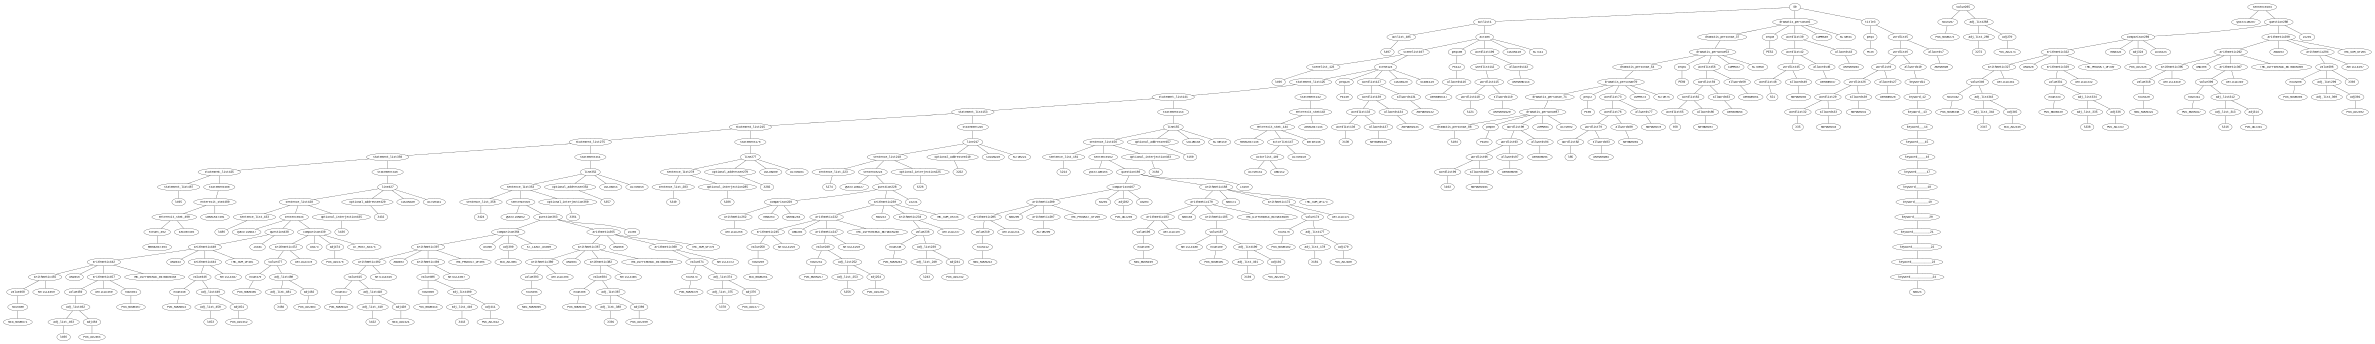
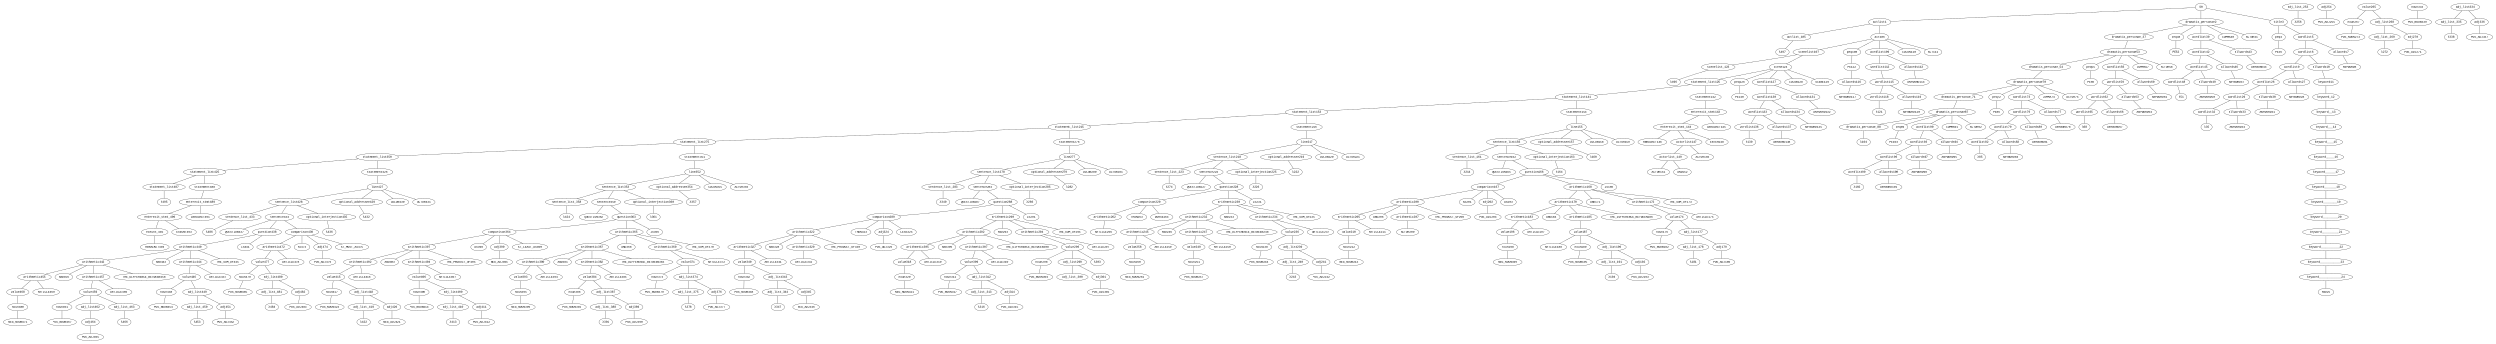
  strict graph {
    fontname="Liberation Mono"
    node [fontname="Liberation Mono"]
    edge [fontname="Liberation Mono"]
    S0
    actlist1
    dramatis_personae2
    title3
    actlist_105
    act106
    dramatis_personae_37
    peq38
    wordlist39
    COMMA40
    ACTOR41
    peq4
    wordlist5
    "λ497"
    scenelist107
    peq108
    wordlist109
    COLON110
    ACT111
    dramatis_personae53
    PE52
    wordlist42
    allwords43
    PE36
    wordlist6
    allwords7
    wordlist9
    allwords10
    ANYWORD8
    wordlist26
    allwords27
    keyword11
    wordlist29
    allwords30
    ANYWORD28
    keyword_12
    keyword__13
    keyword___14
    keyword____15
    keyword_____16
    keyword______17
    keyword_______18
    keyword________19
    keyword_________20
    keyword__________21
    keyword___________22
    keyword____________23
    keyword_____________24
    AND25
    wordlist32
    allwords33
    ANYWORD31
    "λ35"
    ANYWORD34
    dramatis_personae_54
    peq55
    wordlist56
    COMMA57
    ACTOR58
    wordlist45
    allwords46
    ANYWORD44
    wordlist48
    allwords49
    ANYWORD47
    "λ51"
    ANYWORD50
    dramatis_personae70
    PE69
    wordlist59
    allwords60
    dramatis_personae_71
    peq72
    wordlist73
    COMMA74
    ACTOR75
    wordlist62
    allwords63
    ANYWORD61
    wordlist65
    allwords66
    ANYWORD64
    "λ68"
    ANYWORD67
    dramatis_personae87
    PE86
    wordlist76
    allwords77
    dramatis_personae_88
    peq89
    wordlist90
    COMMA91
    ACTOR92
    wordlist79
    allwords80
    ANYWORD78
    wordlist82
    allwords83
    ANYWORD81
    "λ85"
    ANYWORD84
    "λ104"
    PE103
    wordlist93
    allwords94
    wordlist96
    allwords97
    ANYWORD95
    wordlist99
    allwords100
    ANYWORD98
    "λ102"
    ANYWORD101
    scenelist_123
    scene124
    PE122
    wordlist112
    allwords113
    "λ496"
    statement_list125
    peq126
    wordlist127
    COLON128
    SCENE129
    allwords116
    wordlist115
    ANYWORD114
    wordlist118
    allwords119
    ANYWORD117
    "λ121"
    ANYWORD120
    statement_list141
    statement142
    PE140
    wordlist130
    allwords131
    statement_list153
    statement154
    enterexit_stmt143
    wordlist133
    allwords134
    ANYWORD132
    wordlist136
    allwords137
    ANYWORD135
    "λ139"
    ANYWORD138
    statement_list215
    statement216
    line155
    enterexit_stmt_144
    LBRACKET145
    RBRACKET146
    actorlist147
    ENTER148
    actorlist_149
    ACTOR150
    ACTOR151
    AND152
    statement_list275
    statement276
    line217
    sentence_list156
    optional_addressee157
    COLON158
    ACTOR159
    sentence_list_161
    sentence162
    optional_interjection163
    "λ160"
    "λ214"
    QUESTION165
    question166
    "λ164"
    comparison167
    arithmetic168
    IS169
    arithmetic200
    AS201
    adj202
    AS203
    arithmetic170
    AND171
    arithmetic172
    THE_SUM_OF173
    arithmetic205
    AND206
    arithmetic207
    THE_PRODUCT_OF208
    POS_ADJ204
    arithmetic183
    AND184
    arithmetic185
    THE_DIFFERENCE_BETWEEN186
    value174
    ARTICLE175
    value196
    ARTICLE197
    value187
    noun176
    adj_list177
    POS_NOUN182
    adj_list_178
    adj179
    "λ181"
    POS_ADJ180
    noun198
    ARTICLE188
    noun189
    adj_list190
    POS_NOUN195
    adj_list_191
    adj192
    "λ194"
    POS_ADJ193
    NEG_NOUN199
    value210
    ARTICLE211
    ACTOR209
    noun212
    NEG_NOUN213
    statement_list350
    statement351
    line277
    sentence_list218
    optional_addressee219
    COLON220
    ACTOR221
    sentence_list_223
    sentence224
    optional_interjection225
    "λ222"
    "λ274"
    QUESTION227
    question228
    "λ226"
    comparison229
    arithmetic230
    IS231
    arithmetic262
    THAN263
    WORSE264
    arithmetic232
    AND233
    arithmetic234
    THE_SUM_OF235
    ARTICLE266
    arithmetic245
    AND246
    arithmetic247
    THE_DIFFERENCE_BETWEEN248
    value236
    ARTICLE237
    value258
    ARTICLE259
    value249
    ARTICLE250
    noun238
    adj_list239
    POS_NOUN244
    adj_list_240
    adj241
    "λ243"
    POS_ADJ242
    noun260
    noun251
-   adj_list252
    POS_NOUN257
    adj_list_253
    adj254
    "λ256"
    POS_ADJ255
    NEG_NOUN261
    value265
    noun267
    adj_list268
    POS_NOUN273
    adj_list_269
    adj270
    "λ272"
    POS_ADJ271
    statement_list425
    statement426
    line352
    sentence_list278
    optional_addressee279
    COLON280
    ACTOR281
    sentence_list_283
    sentence284
    optional_interjection285
    "λ282"
    "λ349"
    QUESTION287
    question288
    "λ286"
    comparison289
    arithmetic290
    IS291
    arithmetic322
    THAN323
    adj324
    LESS325
    arithmetic292
    AND293
    arithmetic294
    THE_SUM_OF295
    arithmetic327
    AND328
    arithmetic329
    THE_PRODUCT_OF330
    POS_ADJ326
    arithmetic305
    AND306
    arithmetic307
    THE_DIFFERENCE_BETWEEN308
    value296
    ARTICLE297
    value318
    ARTICLE319
    value309
    ARTICLE310
    noun298
    adj_list299
    "λ303"
    POS_NOUN304
    adj_list_300
    adj301
    POS_ADJ302
    noun320
    noun311
    adj_list312
    POS_NOUN317
    adj_list_313
    adj314
    "λ316"
    POS_ADJ315
    NEG_NOUN321
    value340
    ARTICLE341
-   value331
    ARTICLE332
    noun342
    adj_list343
    noun333
    adj_list334
    POS_NOUN339
    adj_list_335
    adj336
    "λ338"
    POS_ADJ337
    POS_NOUN348
    adj_list_344
    adj345
    "λ347"
    NEG_ADJ346
    statement_list487
    statement488
    line427
    sentence_list353
    optional_addressee354
    COLON355
    ACTOR356
    sentence_list_358
    sentence359
    optional_interjection360
    "λ357"
    "λ424"
    QUESTION362
    question363
    "λ361"
    comparison364
    arithmetic365
    IS366
    arithmetic397
    AS398
    adj399
    AT_LEAST_AS400
    arithmetic367
    AND368
    arithmetic369
    THE_SUM_OF370
    arithmetic402
    AND403
    arithmetic404
    THE_PRODUCT_OF405
    NEG_ADJ401
    arithmetic380
    AND381
    arithmetic382
    THE_DIFFERENCE_BETWEEN383
    value371
    ARTICLE372
    value393
    ARTICLE394
    value384
    ARTICLE385
    noun373
    adj_list374
    POS_NOUN379
    adj_list_375
    adj376
    "λ378"
    POS_ADJ377
    noun395
    noun386
    adj_list387
    POS_NOUN392
    adj_list_388
    adj389
    "λ391"
    POS_ADJ390
    NEG_NOUN396
    value415
    ARTICLE416
    value406
    ARTICLE407
    noun417
    adj_list418
    noun408
    adj_list409
    POS_NOUN414
    adj_list_410
    adj411
    "λ413"
    POS_ADJ412
    POS_NOUN423
    adj_list_419
    adj420
    "λ422"
    NEG_ADJ421
    "λ495"
    enterexit_stmt489
    sentence_list428
    optional_addressee429
    COLON430
    ACTOR431
    sentence_list_433
    sentence434
    optional_interjection435
    "λ432"
    "λ486"
    QUESTION437
    question438
    comparison439
    "λ436"
    arithmetic440
    IS441
    arithmetic472
    AS473
    adj474
    AT_MOST_AS475
    arithmetic442
    AND443
    arithmetic444
    THE_SUM_OF445
    value477
    ARTICLE478
    POS_ADJ476
    arithmetic455
    AND456
    arithmetic457
    THE_DIFFERENCE_BETWEEN458
    value446
    ARTICLE447
    value468
    ARTICLE469
    value459
    ARTICLE460
    noun448
    adj_list449
    POS_NOUN454
    adj_list_450
    adj451
    "λ453"
    POS_ADJ452
    n478 [label=noun480]
    noun461
    adj_list462
    POS_NOUN467
    adj_list_463
    adj464
    "λ466"
    POS_ADJ465
    NEG_NOUN471
    noun479
    adj_list480
    POS_NOUN485
    adj_list_481
    adj482
    "λ484"
    POS_ADJ483
    enterexit_stmt_490
    LBRACKET491
    exeunt_492
    EXEUNT493
    RBRACKET494
    S0 -- actlist1
    S0 -- dramatis_personae2
    S0 -- title3
    actlist1 -- actlist_105
    actlist1 -- act106
    dramatis_personae2 -- dramatis_personae_37
    dramatis_personae2 -- peq38
    dramatis_personae2 -- wordlist39
    dramatis_personae2 -- COMMA40
    dramatis_personae2 -- ACTOR41
    title3 -- peq4
    title3 -- wordlist5
    actlist_105 -- "λ497"
    act106 -- scenelist107
    act106 -- peq108
    act106 -- wordlist109
    act106 -- COLON110
    act106 -- ACT111
    dramatis_personae_37 -- dramatis_personae53
    peq38 -- PE52
    wordlist39 -- wordlist42
    wordlist39 -- allwords43
    peq4 -- PE36
    wordlist5 -- wordlist6
    wordlist5 -- allwords7
    scenelist107 -- scenelist_123
    scenelist107 -- scene124
    peq108 -- PE122
    wordlist109 -- wordlist112
    wordlist109 -- allwords113
    dramatis_personae53 -- dramatis_personae_54
    dramatis_personae53 -- peq55
    dramatis_personae53 -- wordlist56
    dramatis_personae53 -- COMMA57
    dramatis_personae53 -- ACTOR58
    wordlist42 -- wordlist45
    wordlist42 -- allwords46
    allwords43 -- ANYWORD44
    wordlist6 -- wordlist9
    wordlist6 -- allwords10
    allwords7 -- ANYWORD8
    wordlist9 -- wordlist26
    wordlist9 -- allwords27
    allwords10 -- keyword11
    wordlist26 -- wordlist29
    wordlist26 -- allwords30
    allwords27 -- ANYWORD28
    keyword11 -- keyword_12
    wordlist29 -- wordlist32
    wordlist29 -- allwords33
    allwords30 -- ANYWORD31
    keyword_12 -- keyword__13
    keyword__13 -- keyword___14
    keyword___14 -- keyword____15
    keyword____15 -- keyword_____16
    keyword_____16 -- keyword______17
    keyword______17 -- keyword_______18
    keyword_______18 -- keyword________19
    keyword________19 -- keyword_________20
    keyword_________20 -- keyword__________21
    keyword__________21 -- keyword___________22
    keyword___________22 -- keyword____________23
    keyword____________23 -- keyword_____________24
    keyword_____________24 -- AND25
    wordlist32 -- "λ35"
    allwords33 -- ANYWORD34
    dramatis_personae_54 -- dramatis_personae70
    peq55 -- PE69
    wordlist56 -- wordlist59
    wordlist56 -- allwords60
    wordlist45 -- wordlist48
    wordlist45 -- allwords49
    allwords46 -- ANYWORD47
    wordlist48 -- "λ51"
    allwords49 -- ANYWORD50
    dramatis_personae70 -- dramatis_personae_71
    dramatis_personae70 -- peq72
    dramatis_personae70 -- wordlist73
    dramatis_personae70 -- COMMA74
    dramatis_personae70 -- ACTOR75
    wordlist59 -- wordlist62
    wordlist59 -- allwords63
    allwords60 -- ANYWORD61
    dramatis_personae_71 -- dramatis_personae87
    peq72 -- PE86
    wordlist73 -- wordlist76
    wordlist73 -- allwords77
    wordlist62 -- wordlist65
    wordlist62 -- allwords66
    allwords63 -- ANYWORD64
    wordlist65 -- "λ68"
    allwords66 -- ANYWORD67
    dramatis_personae87 -- dramatis_personae_88
    dramatis_personae87 -- peq89
    dramatis_personae87 -- wordlist90
    dramatis_personae87 -- COMMA91
    dramatis_personae87 -- ACTOR92
    wordlist76 -- wordlist79
    wordlist76 -- allwords80
    allwords77 -- ANYWORD78
    dramatis_personae_88 -- "λ104"
    peq89 -- PE103
    wordlist90 -- wordlist93
    wordlist90 -- allwords94
    wordlist79 -- wordlist82
    wordlist79 -- allwords83
    allwords80 -- ANYWORD81
    wordlist82 -- "λ85"
    allwords83 -- ANYWORD84
    wordlist93 -- wordlist96
    wordlist93 -- allwords97
    allwords94 -- ANYWORD95
    wordlist96 -- wordlist99
    wordlist96 -- allwords100
    allwords97 -- ANYWORD98
    wordlist99 -- "λ102"
    allwords100 -- ANYWORD101
    scenelist_123 -- "λ496"
    scene124 -- statement_list125
    scene124 -- peq126
    scene124 -- wordlist127
    scene124 -- COLON128
    scene124 -- SCENE129
    PE122 -- allwords116
    wordlist112 -- wordlist115
    allwords113 -- ANYWORD114
    statement_list125 -- statement_list141
    statement_list125 -- statement142
    peq126 -- PE140
    wordlist127 -- wordlist130
    wordlist127 -- allwords131
    allwords116 -- ANYWORD117
    wordlist115 -- wordlist118
    wordlist115 -- allwords119
    wordlist118 -- "λ121"
    allwords119 -- ANYWORD120
    statement_list141 -- statement_list153
    statement_list141 -- statement154
    statement142 -- enterexit_stmt143
    wordlist130 -- wordlist133
    wordlist130 -- allwords134
    allwords131 -- ANYWORD132
    statement_list153 -- statement_list215
    statement_list153 -- statement216
    statement154 -- line155
    enterexit_stmt143 -- enterexit_stmt_144
    enterexit_stmt143 -- LBRACKET145
    wordlist133 -- wordlist136
    wordlist133 -- allwords137
    allwords134 -- ANYWORD135
    wordlist136 -- "λ139"
    allwords137 -- ANYWORD138
    statement_list215 -- statement_list275
    statement_list215 -- statement276
    statement216 -- line217
    line155 -- sentence_list156
    line155 -- optional_addressee157
    line155 -- COLON158
    line155 -- ACTOR159
    enterexit_stmt_144 -- RBRACKET146
    enterexit_stmt_144 -- actorlist147
    enterexit_stmt_144 -- ENTER148
    actorlist147 -- actorlist_149
    actorlist147 -- ACTOR150
    actorlist_149 -- ACTOR151
    actorlist_149 -- AND152
    statement_list275 -- statement_list350
    statement_list275 -- statement351
    statement276 -- line277
    line217 -- sentence_list218
    line217 -- optional_addressee219
    line217 -- COLON220
    line217 -- ACTOR221
    sentence_list156 -- sentence_list_161
    sentence_list156 -- sentence162
    sentence_list156 -- optional_interjection163
    optional_addressee157 -- "λ160"
    sentence_list_161 -- "λ214"
    sentence162 -- QUESTION165
    sentence162 -- question166
    optional_interjection163 -- "λ164"
    question166 -- comparison167
    question166 -- arithmetic168
    question166 -- IS169
    comparison167 -- arithmetic200
    comparison167 -- AS201
    comparison167 -- adj202
    comparison167 -- AS203
    arithmetic168 -- arithmetic170
    arithmetic168 -- AND171
    arithmetic168 -- arithmetic172
    arithmetic168 -- THE_SUM_OF173
    arithmetic200 -- arithmetic205
    arithmetic200 -- AND206
    arithmetic200 -- arithmetic207
    arithmetic200 -- THE_PRODUCT_OF208
    adj202 -- POS_ADJ204
    arithmetic170 -- arithmetic183
    arithmetic170 -- AND184
    arithmetic170 -- arithmetic185
    arithmetic170 -- THE_DIFFERENCE_BETWEEN186
    arithmetic172 -- value174
    arithmetic172 -- ARTICLE175
    arithmetic205 -- value210
    arithmetic205 -- ARTICLE211
    arithmetic207 -- ACTOR209
    arithmetic183 -- value196
    arithmetic183 -- ARTICLE197
    arithmetic185 -- value187
    value174 -- noun176
    value174 -- adj_list177
    value196 -- noun198
    value187 -- ARTICLE188
    value187 -- noun189
    value187 -- adj_list190
    noun176 -- POS_NOUN182
    adj_list177 -- adj_list_178
    adj_list177 -- adj179
    adj_list_178 -- "λ181"
    adj179 -- POS_ADJ180
    noun198 -- NEG_NOUN199
    noun189 -- POS_NOUN195
    adj_list190 -- adj_list_191
    adj_list190 -- adj192
    adj_list_191 -- "λ194"
    adj192 -- POS_ADJ193
    value210 -- noun212
    noun212 -- NEG_NOUN213
    statement_list350 -- statement_list425
    statement_list350 -- statement426
    statement351 -- line352
    line277 -- sentence_list278
    line277 -- optional_addressee279
    line277 -- COLON280
    line277 -- ACTOR281
    sentence_list218 -- sentence_list_223
    sentence_list218 -- sentence224
    sentence_list218 -- optional_interjection225
    optional_addressee219 -- "λ222"
    sentence_list_223 -- "λ274"
    sentence224 -- QUESTION227
    sentence224 -- question228
    optional_interjection225 -- "λ226"
    question228 -- comparison229
    question228 -- arithmetic230
    question228 -- IS231
    comparison229 -- arithmetic262
    comparison229 -- THAN263
    comparison229 -- WORSE264
    arithmetic230 -- arithmetic232
    arithmetic230 -- AND233
    arithmetic230 -- arithmetic234
    arithmetic230 -- THE_SUM_OF235
    arithmetic262 -- ARTICLE266
    arithmetic232 -- arithmetic245
    arithmetic232 -- AND246
    arithmetic232 -- arithmetic247
    arithmetic232 -- THE_DIFFERENCE_BETWEEN248
    arithmetic234 -- value236
    arithmetic234 -- ARTICLE237
    arithmetic245 -- value258
    arithmetic245 -- ARTICLE259
    arithmetic247 -- value249
    arithmetic247 -- ARTICLE250
    value236 -- noun238
    value236 -- adj_list239
    value258 -- noun260
    value249 -- noun251
-   value249 -- adj_list252
    noun238 -- POS_NOUN244
    adj_list239 -- adj_list_240
    adj_list239 -- adj241
    adj_list_240 -- "λ243"
    adj241 -- POS_ADJ242
    noun260 -- NEG_NOUN261
    noun251 -- POS_NOUN257
-   adj_list252 -- adj_list_253
-   adj_list252 -- adj254
    adj_list_253 -- "λ256"
    adj254 -- POS_ADJ255
    value265 -- noun267
    value265 -- adj_list268
    noun267 -- POS_NOUN273
    adj_list268 -- adj_list_269
    adj_list268 -- adj270
    adj_list_269 -- "λ272"
    adj270 -- POS_ADJ271
    statement_list425 -- statement_list487
    statement_list425 -- statement488
    statement426 -- line427
    line352 -- sentence_list353
    line352 -- optional_addressee354
    line352 -- COLON355
    line352 -- ACTOR356
    sentence_list278 -- sentence_list_283
+   sentence_list278 -- sentence284
    sentence_list278 -- optional_interjection285
    optional_addressee279 -- "λ282"
    sentence_list_283 -- "λ349"
    sentence284 -- QUESTION287
    sentence284 -- question288
    optional_interjection285 -- "λ286"
    question288 -- comparison289
    question288 -- arithmetic290
    question288 -- IS291
    comparison289 -- arithmetic322
    comparison289 -- THAN323
    comparison289 -- adj324
    comparison289 -- LESS325
    arithmetic290 -- arithmetic292
    arithmetic290 -- AND293
    arithmetic290 -- arithmetic294
    arithmetic290 -- THE_SUM_OF295
    arithmetic322 -- arithmetic327
    arithmetic322 -- AND328
    arithmetic322 -- arithmetic329
    arithmetic322 -- THE_PRODUCT_OF330
    adj324 -- POS_ADJ326
    arithmetic292 -- arithmetic305
    arithmetic292 -- AND306
    arithmetic292 -- arithmetic307
    arithmetic292 -- THE_DIFFERENCE_BETWEEN308
    arithmetic294 -- value296
    arithmetic294 -- ARTICLE297
    arithmetic327 -- value340
    arithmetic327 -- ARTICLE341
-   arithmetic329 -- value331
    arithmetic329 -- ARTICLE332
    arithmetic305 -- value318
    arithmetic305 -- ARTICLE319
    arithmetic307 -- value309
    arithmetic307 -- ARTICLE310
    value296 -- noun298
    value296 -- adj_list299
    value296 -- "λ303"
    value318 -- noun320
    value309 -- noun311
    value309 -- adj_list312
    noun298 -- POS_NOUN304
    adj_list299 -- adj_list_300
    adj_list299 -- adj301
    adj301 -- POS_ADJ302
    noun320 -- NEG_NOUN321
    noun311 -- POS_NOUN317
    adj_list312 -- adj_list_313
    adj_list312 -- adj314
    adj_list_313 -- "λ316"
    adj314 -- POS_ADJ315
    value340 -- noun342
    value340 -- adj_list343
-   value331 -- noun333
-   value331 -- adj_list334
    noun342 -- POS_NOUN348
    adj_list343 -- adj_list_344
    adj_list343 -- adj345
    noun333 -- POS_NOUN339
    adj_list334 -- adj_list_335
    adj_list334 -- adj336
    adj_list_335 -- "λ338"
    adj336 -- POS_ADJ337
    adj_list_344 -- "λ347"
    adj345 -- NEG_ADJ346
    statement_list487 -- "λ495"
    statement488 -- enterexit_stmt489
    line427 -- sentence_list428
    line427 -- optional_addressee429
    line427 -- COLON430
    line427 -- ACTOR431
    sentence_list353 -- sentence_list_358
    sentence_list353 -- sentence359
    sentence_list353 -- optional_interjection360
    optional_addressee354 -- "λ357"
    sentence_list_358 -- "λ424"
    sentence359 -- QUESTION362
    sentence359 -- question363
    optional_interjection360 -- "λ361"
    question363 -- comparison364
    question363 -- arithmetic365
    question363 -- IS366
    comparison364 -- arithmetic397
    comparison364 -- AS398
    comparison364 -- adj399
    comparison364 -- AT_LEAST_AS400
    arithmetic365 -- arithmetic367
    arithmetic365 -- AND368
    arithmetic365 -- arithmetic369
    arithmetic365 -- THE_SUM_OF370
    arithmetic397 -- arithmetic402
    arithmetic397 -- AND403
    arithmetic397 -- arithmetic404
    arithmetic397 -- THE_PRODUCT_OF405
    adj399 -- NEG_ADJ401
    arithmetic367 -- arithmetic380
    arithmetic367 -- AND381
    arithmetic367 -- arithmetic382
    arithmetic367 -- THE_DIFFERENCE_BETWEEN383
    arithmetic369 -- value371
    arithmetic369 -- ARTICLE372
    arithmetic402 -- value415
    arithmetic402 -- ARTICLE416
    arithmetic404 -- value406
    arithmetic404 -- ARTICLE407
    arithmetic380 -- value393
    arithmetic380 -- ARTICLE394
    arithmetic382 -- value384
    arithmetic382 -- ARTICLE385
    value371 -- noun373
    value371 -- adj_list374
    value393 -- noun395
    value384 -- noun386
    value384 -- adj_list387
    noun373 -- POS_NOUN379
    adj_list374 -- adj_list_375
    adj_list374 -- adj376
    adj_list_375 -- "λ378"
    adj376 -- POS_ADJ377
    noun395 -- NEG_NOUN396
    noun386 -- POS_NOUN392
    adj_list387 -- adj_list_388
    adj_list387 -- adj389
    adj_list_388 -- "λ391"
    adj389 -- POS_ADJ390
    value415 -- noun417
    value415 -- adj_list418
    value406 -- noun408
    value406 -- adj_list409
    noun417 -- POS_NOUN423
    adj_list418 -- adj_list_419
    adj_list418 -- adj420
    noun408 -- POS_NOUN414
    adj_list409 -- adj_list_410
    adj_list409 -- adj411
    adj_list_410 -- "λ413"
    adj411 -- POS_ADJ412
    adj_list_419 -- "λ422"
    adj420 -- NEG_ADJ421
    enterexit_stmt489 -- enterexit_stmt_490
    enterexit_stmt489 -- LBRACKET491
    sentence_list428 -- sentence_list_433
    sentence_list428 -- sentence434
    sentence_list428 -- optional_interjection435
    optional_addressee429 -- "λ432"
    sentence_list_433 -- "λ486"
    sentence434 -- QUESTION437
    sentence434 -- question438
    sentence434 -- comparison439
    optional_interjection435 -- "λ436"
    question438 -- arithmetic440
    question438 -- IS441
    comparison439 -- arithmetic472
    comparison439 -- AS473
    comparison439 -- adj474
    comparison439 -- AT_MOST_AS475
    arithmetic440 -- arithmetic442
    arithmetic440 -- AND443
    arithmetic440 -- arithmetic444
    arithmetic440 -- THE_SUM_OF445
    arithmetic472 -- value477
    arithmetic472 -- ARTICLE478
    adj474 -- POS_ADJ476
    arithmetic442 -- arithmetic455
    arithmetic442 -- AND456
    arithmetic442 -- arithmetic457
    arithmetic442 -- THE_DIFFERENCE_BETWEEN458
    arithmetic444 -- value446
    arithmetic444 -- ARTICLE447
    value477 -- noun479
    value477 -- adj_list480
    arithmetic455 -- value468
    arithmetic455 -- ARTICLE469
    arithmetic457 -- value459
    arithmetic457 -- ARTICLE460
    value446 -- noun448
    value446 -- adj_list449
    value468 -- n478
-   arithmetic457 -- noun461
+   value459 -- noun461
    value459 -- adj_list462
    noun448 -- POS_NOUN454
    adj_list449 -- adj_list_450
    adj_list449 -- adj451
    adj_list_450 -- "λ453"
    adj451 -- POS_ADJ452
    n478 -- NEG_NOUN471
    noun461 -- POS_NOUN467
-   adj_list462 -- adj_list_463
+   value459 -- adj_list_463
    adj_list462 -- adj464
    adj_list_463 -- "λ466"
    adj464 -- POS_ADJ465
    noun479 -- POS_NOUN485
    adj_list480 -- adj_list_481
    adj_list480 -- adj482
    adj_list_481 -- "λ484"
    adj482 -- POS_ADJ483
    enterexit_stmt_490 -- exeunt_492
    enterexit_stmt_490 -- EXEUNT493
    exeunt_492 -- RBRACKET494
  }
